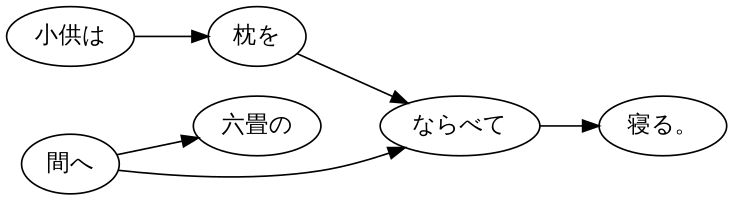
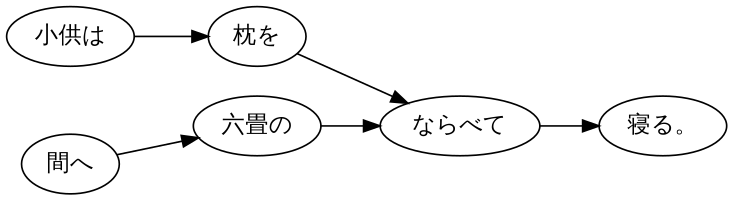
  digraph {
    rankdir=LR
    n1 [label="小供は"]
    n2 [label="枕を"]
    n3 [label="寝る。"]
    n4 [label="六畳の"]
    n5 [label="間へ"]
    n6 [label="ならべて"]
    n1 -> n2
    n2 -> n6
    n5 -> n4
-   n5 -> n6
+   n4 -> n6
    n6 -> n3
  }
